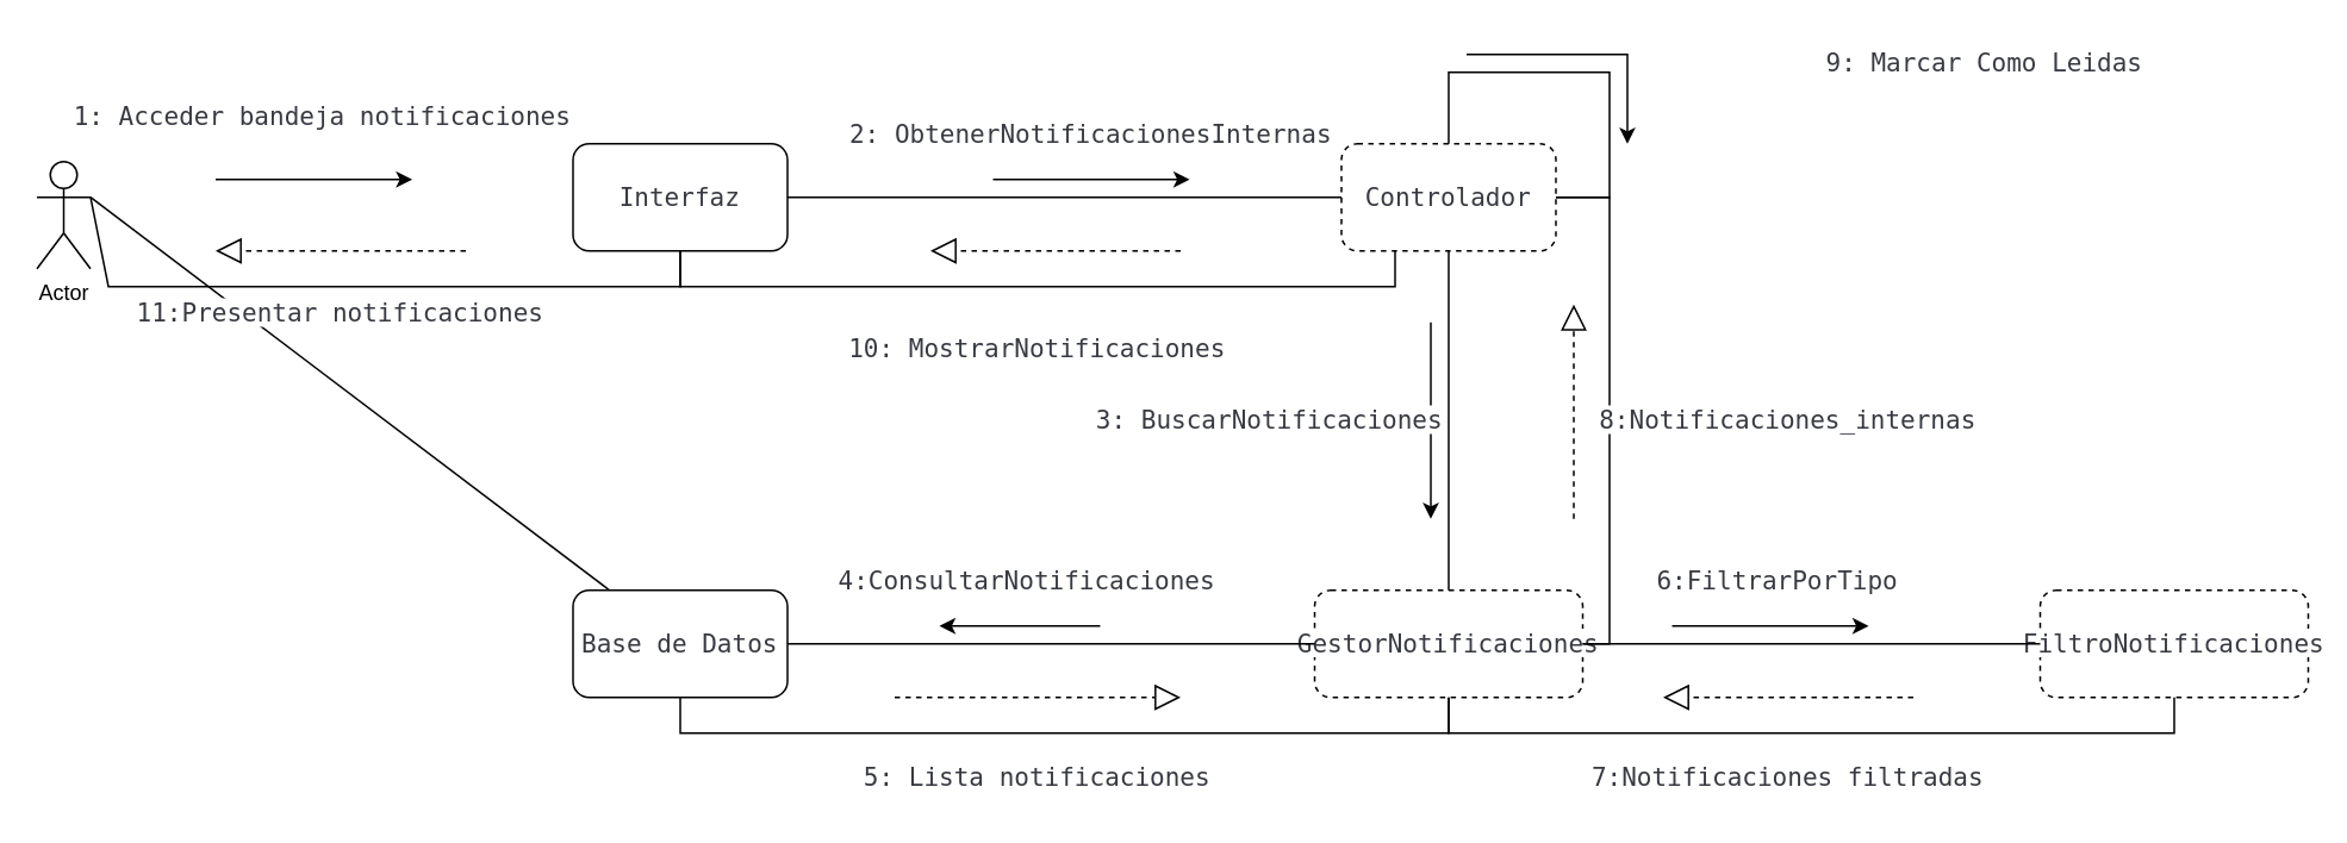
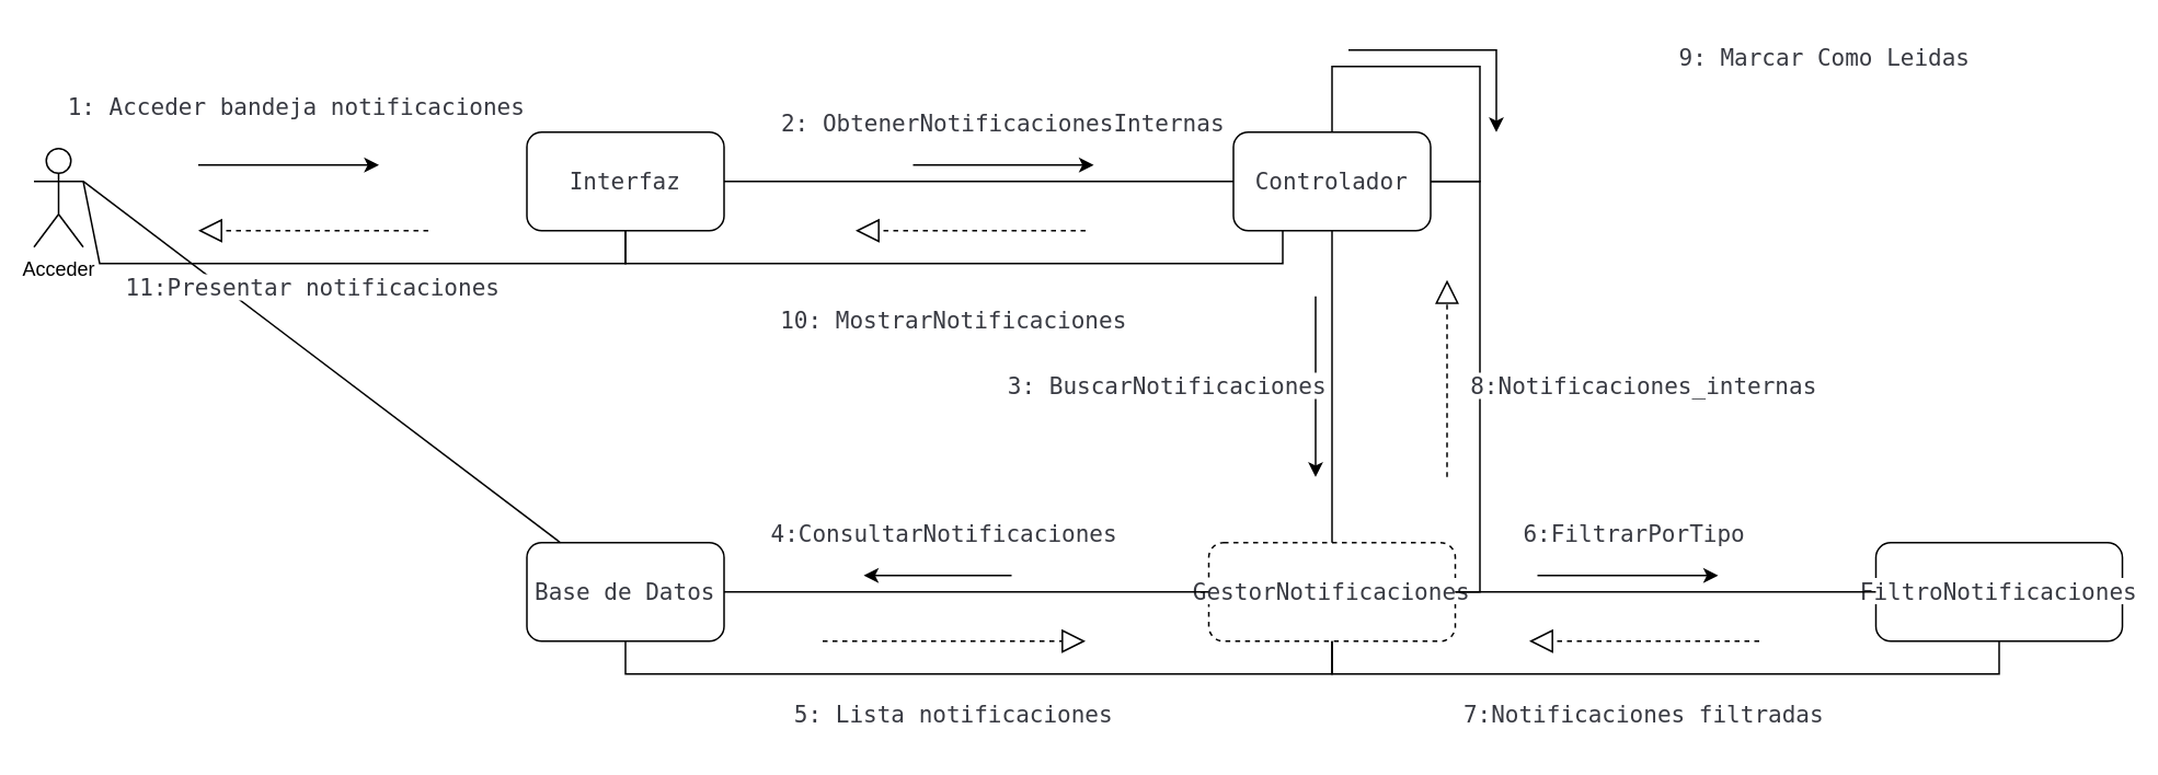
  <mxCell id="0" />
  <mxCell id="1" parent="0" />
- <mxCell id="2" value="Actor" style="shape=umlActor;verticalLabelPosition=bottom;verticalAlign=top;html=1;outlineConnect=0;" vertex="1" parent="1"><mxGeometry x="20" y="90" width="30" height="60" as="geometry" /></mxCell>
+ <mxCell id="2" value="Acceder" style="shape=umlActor;verticalLabelPosition=bottom;verticalAlign=top;html=1;outlineConnect=0;" vertex="1" parent="1"><mxGeometry x="20" y="90" width="30" height="60" as="geometry" /></mxCell>
  <mxCell id="3" value="&lt;div style=&quot;text-align: left;&quot;&gt;&lt;span style=&quot;color: rgb(56, 58, 66); font-family: jetbrains, &amp;quot;jetbrains Fallback&amp;quot;, Menlo, Monaco, monospace, monospace; font-size: 14px; white-space: pre; background-color: rgb(255, 255, 255);&quot;&gt;Interfaz&lt;/span&gt;&lt;/div&gt;" style="rounded=1;whiteSpace=wrap;html=1;" vertex="1" parent="1"><mxGeometry x="320" y="80" width="120" height="60" as="geometry" /></mxCell>
  <mxCell id="4" value="&lt;span style=&quot;color: rgb(56, 58, 66); font-family: jetbrains, &amp;quot;jetbrains Fallback&amp;quot;, Menlo, Monaco, monospace, monospace; font-size: 14px; text-align: left; white-space: pre; background-color: rgb(255, 255, 255);&quot;&gt;Base de Datos&lt;/span&gt;" style="rounded=1;whiteSpace=wrap;html=1;" vertex="1" parent="1"><mxGeometry x="320" y="330" width="120" height="60" as="geometry" /></mxCell>
  <mxCell id="5" value="&lt;span style=&quot;color: rgb(56, 58, 66); font-family: jetbrains, &amp;quot;jetbrains Fallback&amp;quot;, Menlo, Monaco, monospace, monospace; font-size: 14px; text-align: left; white-space: pre; background-color: rgb(255, 255, 255);&quot;&gt;GestorNotificaciones&lt;/span&gt;" style="rounded=1;whiteSpace=wrap;html=1;dashed=1;" vertex="1" parent="1"><mxGeometry x="735" y="330" width="150" height="60" as="geometry" /></mxCell>
- <mxCell id="6" value="&lt;span style=&quot;color: rgb(56, 58, 66); font-family: jetbrains, &amp;quot;jetbrains Fallback&amp;quot;, Menlo, Monaco, monospace, monospace; font-size: 14px; text-align: left; white-space: pre; background-color: rgb(255, 255, 255);&quot;&gt;FiltroNotificaciones&lt;/span&gt;" style="rounded=1;whiteSpace=wrap;html=1;dashed=1;" vertex="1" parent="1"><mxGeometry x="1141" y="330" width="150" height="60" as="geometry" /></mxCell>
- <mxCell id="7" value="&lt;span style=&quot;color: rgb(56, 58, 66); font-family: jetbrains, &amp;quot;jetbrains Fallback&amp;quot;, Menlo, Monaco, monospace, monospace; font-size: 14px; text-align: left; white-space: pre; background-color: rgb(255, 255, 255);&quot;&gt;Controlador&lt;/span&gt;" style="rounded=1;whiteSpace=wrap;html=1;dashed=1;" vertex="1" parent="1"><mxGeometry x="750" y="80" width="120" height="60" as="geometry" /></mxCell>
+ <mxCell id="6" value="&lt;span style=&quot;color: rgb(56, 58, 66); font-family: jetbrains, &amp;quot;jetbrains Fallback&amp;quot;, Menlo, Monaco, monospace, monospace; font-size: 14px; text-align: left; white-space: pre; background-color: rgb(255, 255, 255);&quot;&gt;FiltroNotificaciones&lt;/span&gt;" style="rounded=1;whiteSpace=wrap;html=1;" vertex="1" parent="1"><mxGeometry x="1141" y="330" width="150" height="60" as="geometry" /></mxCell>
+ <mxCell id="7" value="&lt;span style=&quot;color: rgb(56, 58, 66); font-family: jetbrains, &amp;quot;jetbrains Fallback&amp;quot;, Menlo, Monaco, monospace, monospace; font-size: 14px; text-align: left; white-space: pre; background-color: rgb(255, 255, 255);&quot;&gt;Controlador&lt;/span&gt;" style="rounded=1;whiteSpace=wrap;html=1;" vertex="1" parent="1"><mxGeometry x="750" y="80" width="120" height="60" as="geometry" /></mxCell>
  <mxCell id="8" value="" style="endArrow=none;html=1;rounded=0;exitX=1;exitY=0.333;exitDx=0;exitDy=0;exitPerimeter=0;" edge="1" parent="1" source="2" target="4"><mxGeometry width="50" height="50" relative="1" as="geometry"><mxPoint x="290" y="220" as="sourcePoint" /><mxPoint x="340" y="170" as="targetPoint" /></mxGeometry></mxCell>
  <mxCell id="9" value="&lt;span style=&quot;color: rgb(56, 58, 66); font-family: jetbrains, &amp;quot;jetbrains Fallback&amp;quot;, Menlo, Monaco, monospace, monospace; font-size: 14px; text-align: left; white-space: pre; background-color: rgb(255, 255, 255);&quot;&gt;1: Acceder bandeja notificaciones&lt;/span&gt;" style="text;html=1;align=center;verticalAlign=middle;whiteSpace=wrap;rounded=0;" vertex="1" parent="1"><mxGeometry x="150" y="50" width="60" height="30" as="geometry" /></mxCell>
  <mxCell id="10" value="" style="endArrow=classic;html=1;rounded=0;" edge="1" parent="1"><mxGeometry width="50" height="50" relative="1" as="geometry"><mxPoint x="120" y="100" as="sourcePoint" /><mxPoint x="230" y="100" as="targetPoint" /></mxGeometry></mxCell>
  <mxCell id="11" value="" style="endArrow=none;html=1;rounded=0;exitX=1;exitY=0.5;exitDx=0;exitDy=0;entryX=0;entryY=0.5;entryDx=0;entryDy=0;" edge="1" parent="1" source="3" target="7"><mxGeometry width="50" height="50" relative="1" as="geometry"><mxPoint x="460" y="109.5" as="sourcePoint" /><mxPoint x="730" y="109.5" as="targetPoint" /></mxGeometry></mxCell>
  <mxCell id="12" value="&lt;span style=&quot;color: rgb(56, 58, 66); font-family: jetbrains, &amp;quot;jetbrains Fallback&amp;quot;, Menlo, Monaco, monospace, monospace; font-size: 14px; text-align: left; white-space: pre; background-color: rgb(255, 255, 255);&quot;&gt;2: ObtenerNotificacionesInternas&lt;/span&gt;" style="text;html=1;align=center;verticalAlign=middle;whiteSpace=wrap;rounded=0;" vertex="1" parent="1"><mxGeometry x="580" y="60" width="60" height="30" as="geometry" /></mxCell>
  <mxCell id="13" value="" style="endArrow=classic;html=1;rounded=0;" edge="1" parent="1"><mxGeometry width="50" height="50" relative="1" as="geometry"><mxPoint x="555" y="100" as="sourcePoint" /><mxPoint x="665" y="100" as="targetPoint" /></mxGeometry></mxCell>
  <mxCell id="14" value="" style="endArrow=none;html=1;rounded=0;exitX=0.5;exitY=1;exitDx=0;exitDy=0;entryX=0.5;entryY=0;entryDx=0;entryDy=0;" edge="1" parent="1" source="7" target="5"><mxGeometry width="50" height="50" relative="1" as="geometry"><mxPoint x="800" y="250" as="sourcePoint" /><mxPoint x="1110" y="250" as="targetPoint" /></mxGeometry></mxCell>
  <mxCell id="15" value="" style="endArrow=classic;html=1;rounded=0;" edge="1" parent="1"><mxGeometry width="50" height="50" relative="1" as="geometry"><mxPoint x="800" y="180" as="sourcePoint" /><mxPoint x="800" y="290" as="targetPoint" /></mxGeometry></mxCell>
  <mxCell id="16" value="&lt;span style=&quot;color: rgb(56, 58, 66); font-family: jetbrains, &amp;quot;jetbrains Fallback&amp;quot;, Menlo, Monaco, monospace, monospace; font-size: 14px; text-align: left; white-space: pre; background-color: rgb(255, 255, 255);&quot;&gt;3: BuscarNotificaciones&lt;/span&gt;" style="text;html=1;align=center;verticalAlign=middle;whiteSpace=wrap;rounded=0;" vertex="1" parent="1"><mxGeometry x="680" y="220" width="60" height="30" as="geometry" /></mxCell>
  <mxCell id="17" value="" style="endArrow=none;html=1;rounded=0;entryX=1;entryY=0.5;entryDx=0;entryDy=0;exitX=1;exitY=0.5;exitDx=0;exitDy=0;" edge="1" parent="1" source="5" target="7"><mxGeometry width="50" height="50" relative="1" as="geometry"><mxPoint x="910" y="270" as="sourcePoint" /><mxPoint x="960" y="220" as="targetPoint" /><Array as="points"><mxPoint x="900" y="360" /><mxPoint x="900" y="110" /></Array></mxGeometry></mxCell>
  <mxCell id="18" value="" style="endArrow=none;html=1;rounded=0;entryX=0;entryY=0.5;entryDx=0;entryDy=0;" edge="1" parent="1" target="5"><mxGeometry width="50" height="50" relative="1" as="geometry"><mxPoint x="440" y="360" as="sourcePoint" /><mxPoint x="730" y="359.44" as="targetPoint" /></mxGeometry></mxCell>
  <mxCell id="19" value="&lt;span style=&quot;color: rgb(56, 58, 66); font-family: jetbrains, &amp;quot;jetbrains Fallback&amp;quot;, Menlo, Monaco, monospace, monospace; font-size: 14px; text-align: left; white-space: pre; background-color: rgb(255, 255, 255);&quot;&gt; 4:ConsultarNotificaciones&lt;/span&gt;" style="text;html=1;align=center;verticalAlign=middle;whiteSpace=wrap;rounded=0;" vertex="1" parent="1"><mxGeometry x="540" y="310" width="60" height="30" as="geometry" /></mxCell>
  <mxCell id="20" value="" style="endArrow=classic;html=1;rounded=0;" edge="1" parent="1"><mxGeometry width="50" height="50" relative="1" as="geometry"><mxPoint x="615" y="350" as="sourcePoint" /><mxPoint x="525" y="350" as="targetPoint" /></mxGeometry></mxCell>
  <mxCell id="21" value="" style="endArrow=none;html=1;rounded=0;exitX=0.5;exitY=1;exitDx=0;exitDy=0;entryX=0.5;entryY=1;entryDx=0;entryDy=0;" edge="1" parent="1" source="4" target="5"><mxGeometry width="50" height="50" relative="1" as="geometry"><mxPoint x="590" y="450" as="sourcePoint" /><mxPoint x="640" y="400" as="targetPoint" /><Array as="points"><mxPoint x="380" y="410" /><mxPoint x="810" y="410" /></Array></mxGeometry></mxCell>
  <mxCell id="22" value="" style="endArrow=block;dashed=1;endFill=0;endSize=12;html=1;rounded=0;" edge="1" parent="1"><mxGeometry width="160" relative="1" as="geometry"><mxPoint x="500" y="390" as="sourcePoint" /><mxPoint x="660" y="390" as="targetPoint" /></mxGeometry></mxCell>
  <mxCell id="23" value="" style="edgeStyle=orthogonalEdgeStyle;rounded=0;orthogonalLoop=1;jettySize=auto;html=1;" edge="1" parent="1" source="24"><mxGeometry relative="1" as="geometry"><mxPoint x="500" y="435" as="targetPoint" /></mxGeometry></mxCell>
  <mxCell id="24" value="&lt;span style=&quot;color: rgb(56, 58, 66); font-family: jetbrains, &amp;quot;jetbrains Fallback&amp;quot;, Menlo, Monaco, monospace, monospace; font-size: 14px; text-align: left; white-space: pre; background-color: rgb(255, 255, 255);&quot;&gt;5: Lista notificaciones&lt;/span&gt;" style="text;html=1;align=center;verticalAlign=middle;whiteSpace=wrap;rounded=0;" vertex="1" parent="1"><mxGeometry x="550" y="420" width="60" height="30" as="geometry" /></mxCell>
  <mxCell id="25" value="" style="endArrow=none;html=1;rounded=0;exitX=1;exitY=0.5;exitDx=0;exitDy=0;entryX=0;entryY=0.5;entryDx=0;entryDy=0;" edge="1" parent="1" source="5" target="6"><mxGeometry width="50" height="50" relative="1" as="geometry"><mxPoint x="960" y="360" as="sourcePoint" /><mxPoint x="1070" y="360" as="targetPoint" /></mxGeometry></mxCell>
  <mxCell id="26" value="&lt;span style=&quot;color: rgb(56, 58, 66); font-family: jetbrains, &amp;quot;jetbrains Fallback&amp;quot;, Menlo, Monaco, monospace, monospace; font-size: 14px; text-align: left; white-space: pre; background-color: rgb(255, 255, 255);&quot;&gt; 6:FiltrarPorTipo&lt;/span&gt;" style="text;html=1;align=center;verticalAlign=middle;whiteSpace=wrap;rounded=0;" vertex="1" parent="1"><mxGeometry x="960" y="310" width="60" height="30" as="geometry" /></mxCell>
  <mxCell id="27" value="" style="endArrow=classic;html=1;rounded=0;" edge="1" parent="1"><mxGeometry width="50" height="50" relative="1" as="geometry"><mxPoint x="935" y="350" as="sourcePoint" /><mxPoint x="1045" y="350" as="targetPoint" /></mxGeometry></mxCell>
  <mxCell id="28" value="" style="endArrow=none;html=1;rounded=0;exitX=0.5;exitY=1;exitDx=0;exitDy=0;entryX=0.5;entryY=1;entryDx=0;entryDy=0;" edge="1" parent="1" source="5" target="6"><mxGeometry width="50" height="50" relative="1" as="geometry"><mxPoint x="820" y="400" as="sourcePoint" /><mxPoint x="1255" y="400" as="targetPoint" /><Array as="points"><mxPoint x="810" y="410" /><mxPoint x="1216" y="410" /></Array></mxGeometry></mxCell>
  <mxCell id="29" value="" style="endArrow=block;dashed=1;endFill=0;endSize=12;html=1;rounded=0;" edge="1" parent="1"><mxGeometry width="160" relative="1" as="geometry"><mxPoint x="1070" y="390" as="sourcePoint" /><mxPoint x="930" y="390" as="targetPoint" /></mxGeometry></mxCell>
  <mxCell id="30" value="&lt;span style=&quot;color: rgb(56, 58, 66); font-family: jetbrains, &amp;quot;jetbrains Fallback&amp;quot;, Menlo, Monaco, monospace, monospace; font-size: 14px; text-align: left; white-space: pre; background-color: rgb(255, 255, 255);&quot;&gt;7:Notificaciones filtradas&lt;/span&gt;" style="text;html=1;align=center;verticalAlign=middle;whiteSpace=wrap;rounded=0;" vertex="1" parent="1"><mxGeometry x="970" y="420" width="60" height="30" as="geometry" /></mxCell>
  <mxCell id="31" value="" style="endArrow=block;dashed=1;endFill=0;endSize=12;html=1;rounded=0;" edge="1" parent="1"><mxGeometry width="160" relative="1" as="geometry"><mxPoint x="880" y="290" as="sourcePoint" /><mxPoint x="880" y="170" as="targetPoint" /></mxGeometry></mxCell>
  <mxCell id="32" value="&lt;span style=&quot;color: rgb(56, 58, 66); font-family: jetbrains, &amp;quot;jetbrains Fallback&amp;quot;, Menlo, Monaco, monospace, monospace; font-size: 14px; text-align: left; white-space: pre; background-color: rgb(255, 255, 255);&quot;&gt;8:Notificaciones_internas&lt;/span&gt;" style="text;html=1;align=center;verticalAlign=middle;whiteSpace=wrap;rounded=0;" vertex="1" parent="1"><mxGeometry x="970" y="220" width="60" height="30" as="geometry" /></mxCell>
  <mxCell id="33" value="" style="endArrow=none;html=1;rounded=0;exitX=0.5;exitY=0;exitDx=0;exitDy=0;entryX=1;entryY=0.5;entryDx=0;entryDy=0;" edge="1" parent="1" source="7" target="7"><mxGeometry width="50" height="50" relative="1" as="geometry"><mxPoint x="810" y="80" as="sourcePoint" /><mxPoint x="910" y="100" as="targetPoint" /><Array as="points"><mxPoint x="810" y="40" /><mxPoint x="900" y="40" /><mxPoint x="900" y="110" /></Array></mxGeometry></mxCell>
  <mxCell id="34" value="" style="endArrow=classic;html=1;rounded=0;" edge="1" parent="1"><mxGeometry width="50" height="50" relative="1" as="geometry"><mxPoint x="820" y="30" as="sourcePoint" /><mxPoint x="910" y="80" as="targetPoint" /><Array as="points"><mxPoint x="910" y="30" /></Array></mxGeometry></mxCell>
  <mxCell id="35" value="&lt;span style=&quot;color: rgb(56, 58, 66); font-family: jetbrains, &amp;quot;jetbrains Fallback&amp;quot;, Menlo, Monaco, monospace, monospace; font-size: 14px; text-align: left; white-space: pre; background-color: rgb(255, 255, 255);&quot;&gt;9: Marcar Como Leidas&lt;/span&gt;" style="text;html=1;align=center;verticalAlign=middle;whiteSpace=wrap;rounded=0;" vertex="1" parent="1"><mxGeometry x="1080" y="20" width="60" height="30" as="geometry" /></mxCell>
  <mxCell id="36" value="" style="endArrow=none;html=1;rounded=0;exitX=0.5;exitY=1;exitDx=0;exitDy=0;entryX=0.25;entryY=1;entryDx=0;entryDy=0;" edge="1" parent="1" source="3" target="7"><mxGeometry width="50" height="50" relative="1" as="geometry"><mxPoint x="440" y="160" as="sourcePoint" /><mxPoint x="750" y="160" as="targetPoint" /><Array as="points"><mxPoint x="380" y="160" /><mxPoint x="780" y="160" /></Array></mxGeometry></mxCell>
  <mxCell id="37" value="" style="endArrow=block;dashed=1;endFill=0;endSize=12;html=1;rounded=0;" edge="1" parent="1"><mxGeometry width="160" relative="1" as="geometry"><mxPoint x="660" y="140" as="sourcePoint" /><mxPoint x="520" y="140" as="targetPoint" /></mxGeometry></mxCell>
  <mxCell id="38" value="&lt;span style=&quot;border: 0px solid; box-sizing: border-box; --tw-border-spacing-x: 0; --tw-border-spacing-y: 0; --tw-translate-x: 0; --tw-translate-y: 0; --tw-rotate: 0; --tw-skew-x: 0; --tw-skew-y: 0; --tw-scale-x: 1; --tw-scale-y: 1; --tw-pan-x: ; --tw-pan-y: ; --tw-pinch-zoom: ; --tw-scroll-snap-strictness: proximity; --tw-gradient-from-position: ; --tw-gradient-via-position: ; --tw-gradient-to-position: ; --tw-ordinal: ; --tw-slashed-zero: ; --tw-numeric-figure: ; --tw-numeric-spacing: ; --tw-numeric-fraction: ; --tw-ring-inset: ; --tw-ring-offset-width: 0px; --tw-ring-offset-color: #fff; --tw-ring-color: hsl(210 70.9% 51.6%/1); --tw-ring-offset-shadow: 0 0 #0000; --tw-ring-shadow: 0 0 #0000; --tw-shadow: 0 0 #0000; --tw-shadow-colored: 0 0 #0000; --tw-blur: ; --tw-brightness: ; --tw-contrast: ; --tw-grayscale: ; --tw-hue-rotate: ; --tw-invert: ; --tw-saturate: ; --tw-sepia: ; --tw-drop-shadow: ; --tw-backdrop-blur: ; --tw-backdrop-brightness: ; --tw-backdrop-contrast: ; --tw-backdrop-grayscale: ; --tw-backdrop-hue-rotate: ; --tw-backdrop-invert: ; --tw-backdrop-opacity: ; --tw-backdrop-saturate: ; --tw-backdrop-sepia: ; --tw-contain-size: ; --tw-contain-layout: ; --tw-contain-paint: ; --tw-contain-style: ; outline-color: rgb(44, 132, 219); scrollbar-width: thin; scrollbar-color: rgba(31, 30, 29, 0.35) rgba(0, 0, 0, 0); color: rgb(56, 58, 66); font-family: jetbrains, &amp;quot;jetbrains Fallback&amp;quot;, Menlo, Monaco, monospace, monospace; font-size: 14px; text-align: left; white-space: pre; background-color: rgb(255, 255, 255);&quot;&gt;10: MostrarNotificaciones&lt;/span&gt;" style="text;html=1;align=center;verticalAlign=middle;whiteSpace=wrap;rounded=0;" vertex="1" parent="1"><mxGeometry x="550" y="180" width="60" height="30" as="geometry" /></mxCell>
  <mxCell id="39" value="" style="endArrow=none;html=1;rounded=0;exitX=1;exitY=0.333;exitDx=0;exitDy=0;entryX=0.25;entryY=1;entryDx=0;entryDy=0;exitPerimeter=0;" edge="1" parent="1" source="2"><mxGeometry width="50" height="50" relative="1" as="geometry"><mxPoint x="-20" y="140" as="sourcePoint" /><mxPoint x="380" y="140" as="targetPoint" /><Array as="points"><mxPoint x="60" y="160" /><mxPoint x="380" y="160" /></Array></mxGeometry></mxCell>
  <mxCell id="40" value="" style="endArrow=block;dashed=1;endFill=0;endSize=12;html=1;rounded=0;" edge="1" parent="1"><mxGeometry width="160" relative="1" as="geometry"><mxPoint x="260" y="140" as="sourcePoint" /><mxPoint x="120" y="140" as="targetPoint" /></mxGeometry></mxCell>
  <mxCell id="41" value="&lt;span style=&quot;color: rgb(56, 58, 66); font-family: jetbrains, &amp;quot;jetbrains Fallback&amp;quot;, Menlo, Monaco, monospace, monospace; font-size: 14px; text-align: left; white-space: pre; background-color: rgb(255, 255, 255);&quot;&gt;11:Presentar notificaciones&lt;/span&gt;" style="text;html=1;align=center;verticalAlign=middle;whiteSpace=wrap;rounded=0;" vertex="1" parent="1"><mxGeometry x="160" y="160" width="60" height="30" as="geometry" /></mxCell>
